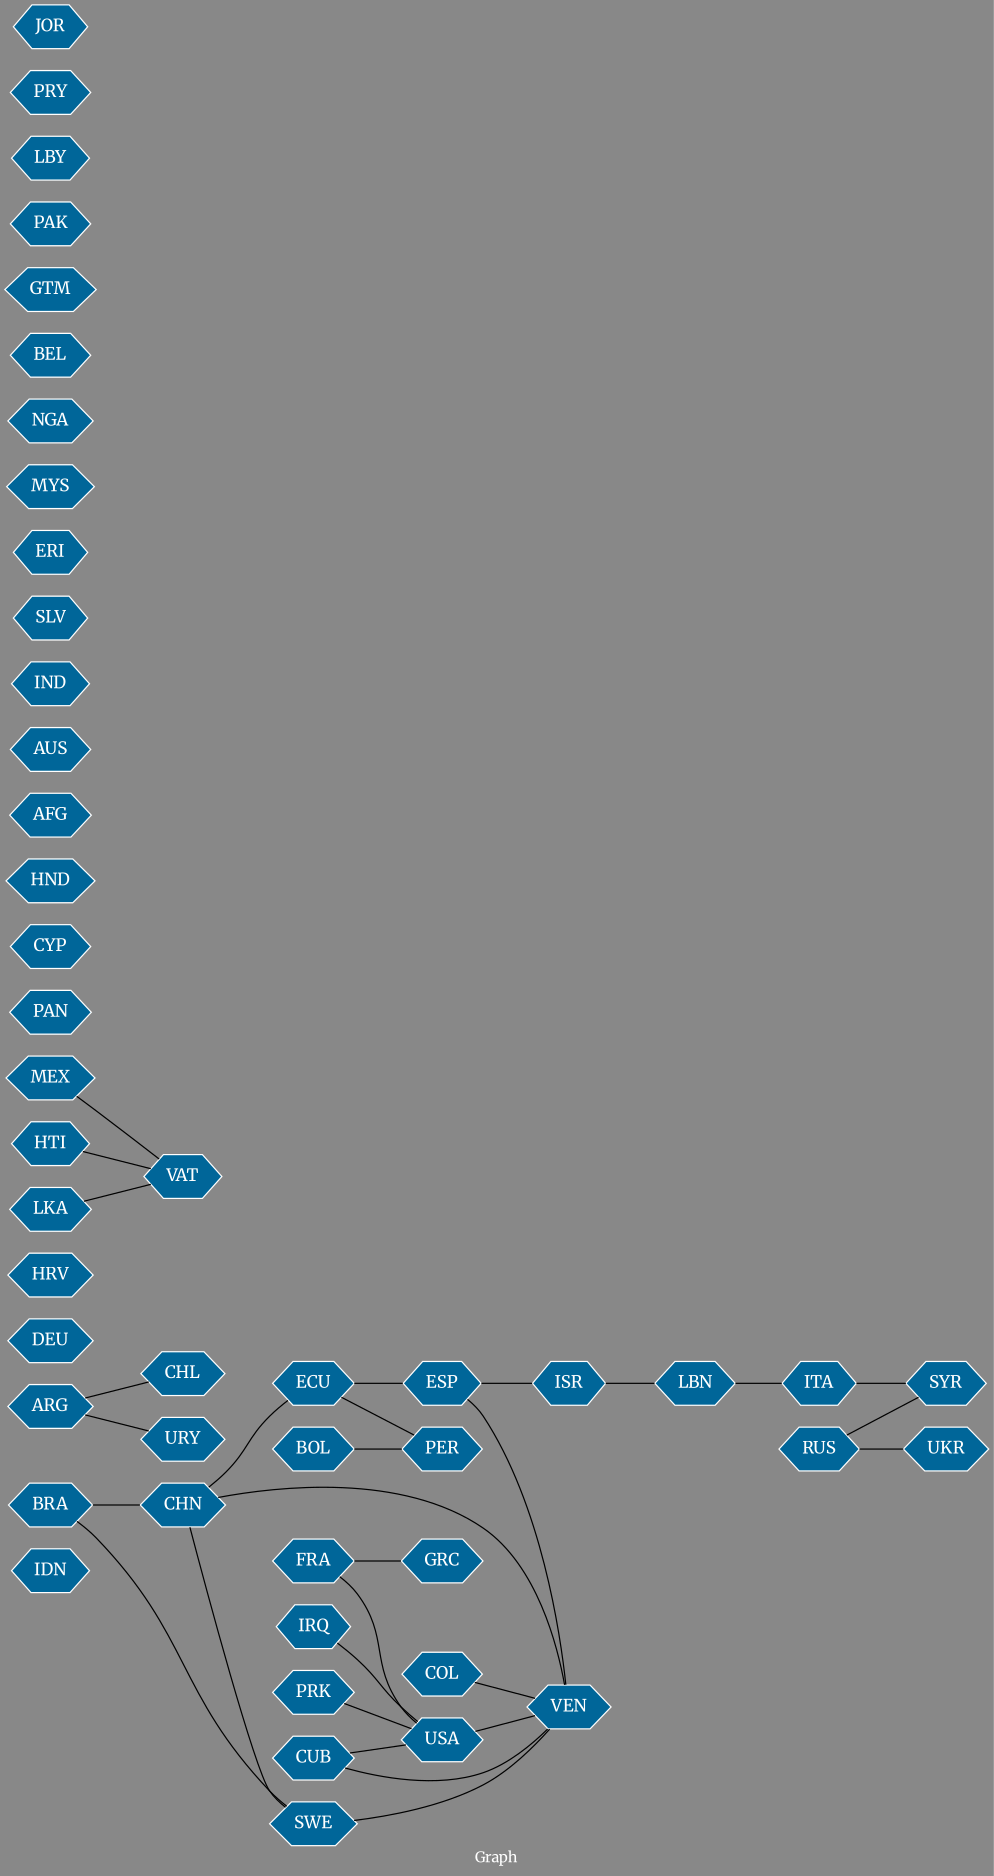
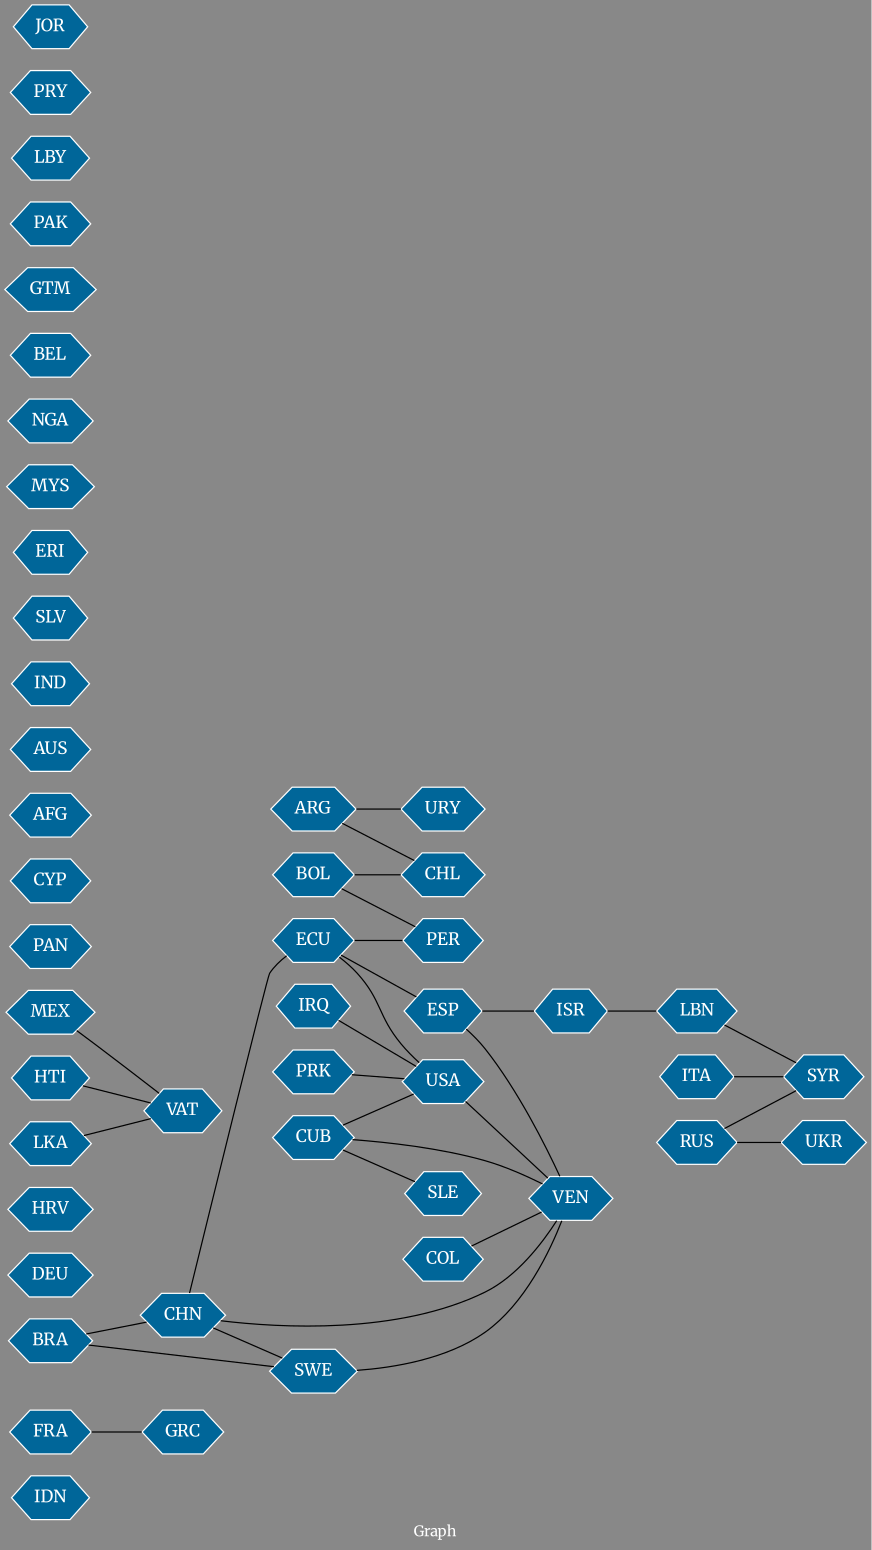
  graph {
    bgcolor="#888888"
    fontcolor=white
    fontname=Merriweather
    fontsize=12
    label="Graph"
    rankdir=LR
    node [color=white fillcolor="#006699" fontcolor=white fontname=Merriweather shape=hexagon style=filled]
    edge [arrowhead=open color=black fontcolor=white fontname=Merriweather fontsize=12 weight=1]
    n1 [label=IDN]
    n2 [label=FRA]
    n3 [label=USA]
    n4 [label=GRC]
    n5 [label=VEN]
    n6 [label=PRK]
    n7 [label=ECU]
    n8 [label=ESP]
    n9 [label=PER]
    n10 [label=ISR]
    n11 [label=LBN]
    n12 [label=CHL]
    n13 [label=COL]
    n14 [label=CHN]
    n15 [label=SWE]
    n16 [label=CUB]
+   n17 [label=SLE]
    n18 [label=BRA]
    n19 [label=DEU]
    n20 [label=HRV]
    n21 [label=ARG]
    n22 [label=URY]
    n23 [label=VAT]
    n24 [label=BOL]
    n25 [label=PAN]
    n26 [label=CYP]
    n27 [label=MEX]
    n28 [label=SYR]
    n29 [label=HTI]
    n30 [label=RUS]
    n31 [label=UKR]
-   n32 [label=HND]
    n33 [label=AFG]
    n34 [label=ITA]
    n35 [label=LKA]
    n36 [label=AUS]
    n37 [label=IND]
    n38 [label=SLV]
    n39 [label=ERI]
    n40 [label=MYS]
    n41 [label=NGA]
    n42 [label=BEL]
    n43 [label=GTM]
    n44 [label=PAK]
    n45 [label=LBY]
    n46 [label=PRY]
    n47 [label=IRQ]
    n48 [label=JOR]
-   n2 -- n3
+   n7 -- n3
    n2 -- n4
    n3 -- n5 [weight=2]
    n6 -- n3
    n7 -- n8
    n7 -- n9
    n8 -- n5
    n8 -- n10
    n10 -- n11
-   n11 -- n34
+   n11 -- n28
    n13 -- n5 [weight=2]
    n14 -- n5
    n14 -- n7 [weight=2]
    n14 -- n15
    n15 -- n5
    n16 -- n3 [weight=7]
    n16 -- n5
+   n16 -- n17
    n18 -- n14
    n18 -- n15
    n21 -- n12
    n21 -- n22
    n24 -- n9
+   n24 -- n12 [weight=7]
    n27 -- n23
    n29 -- n23
    n30 -- n28
    n30 -- n31
    n34 -- n28
    n35 -- n23 [weight=2]
    n47 -- n3
  }
